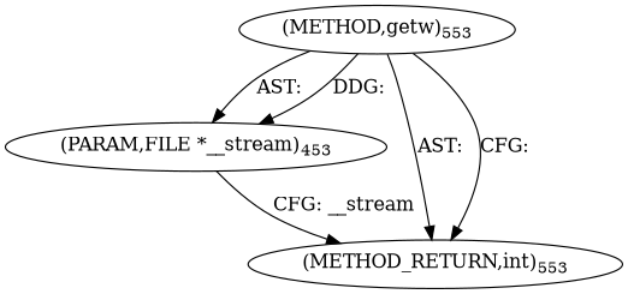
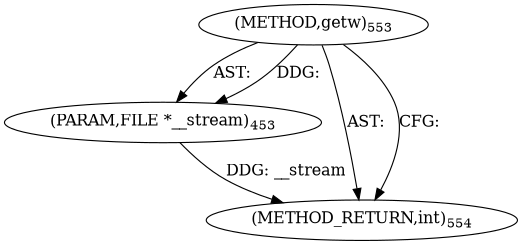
  digraph {
    n1 [label=<(METHOD,getw)<SUB>553</SUB>>]
    n2 [label=<(PARAM,FILE *__stream)<SUB>453</SUB>>]
-   n3 [label=<(METHOD_RETURN,int)<SUB>553</SUB>>]
+   n3 [label=<(METHOD_RETURN,int)<SUB>554</SUB>>]
    n1 -> n2 [label="AST: "]
    n1 -> n2 [label="DDG: "]
    n1 -> n3 [label="AST: "]
    n1 -> n3 [label="CFG: "]
-   n2 -> n3 [label="CFG: __stream"]
+   n2 -> n3 [label="DDG: __stream"]
  }
